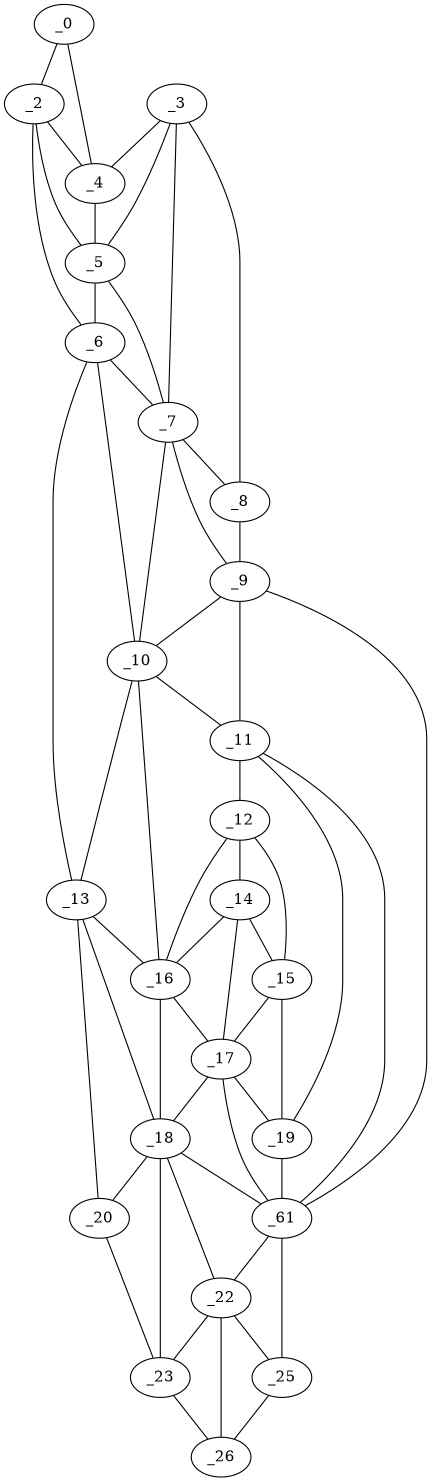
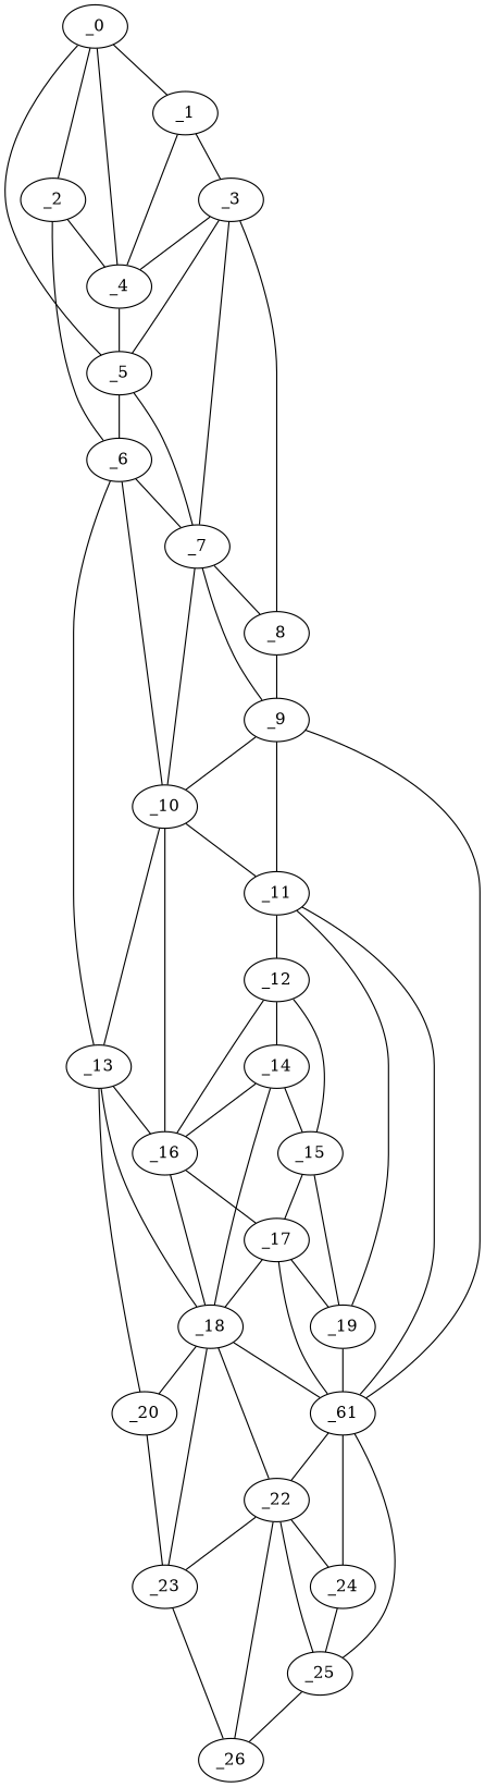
  graph {
    node [x=79 y=61]
    edge [valence=2]
    _0 [x=5]
+   _1 [x=7 y=52]
    _2 [x=12 y=68]
    _4 [x=15 y=62]
    _3 [x=13 y=47]
    _5 [x=28 y=64]
    _6 [x=35 y=74]
    _7 [x=36 y=50]
    _8 [x=37 y=41]
    _10 [x=60 y=66]
    _13 [x=75 y=83]
    _9 [x=50 y=40]
    _11 [x=65 y=45]
    _16 [y=74]
    _18 [x=96 y=77]
    _20 [x=100 y=86]
    n17 [label=_61 x=106 y=54]
    _12 [x=69 y=58]
    _19 [x=99 y=53]
    _15 [y=50]
    _14 [x=78 y=59]
    _17 [x=89 y=63]
    _22 [x=115 y=73]
    _23 [x=115 y=78]
+   _24 [x=116 y=58]
    _25 [x=124]
    _26 [x=124 y=73]
+   _0 -- _1 [valence=1]
    _0 -- _2 [valence=1]
    _0 -- _4
+   _1 -- _4
+   _1 -- _3 [valence=1]
    _2 -- _4 [valence=1]
-   _2 -- _5
+   _0 -- _5
    _2 -- _6 [valence=1]
    _4 -- _5
    _3 -- _4
    _3 -- _5
    _3 -- _7
    _3 -- _8 [valence=1]
    _5 -- _6 [valence=1]
    _5 -- _7
    _6 -- _7
    _6 -- _10 [valence=1]
    _6 -- _13 [valence=1]
    _7 -- _8
    _7 -- _10
    _7 -- _9
    _8 -- _9 [valence=1]
    _10 -- _13
    _10 -- _11
    _10 -- _16
    _13 -- _16 [valence=1]
    _13 -- _18 [valence=1]
    _13 -- _20 [valence=1]
    _9 -- _10
    _9 -- _11
    _9 -- n17 [valence=1]
    _11 -- n17 [valence=1]
    _11 -- _12
    _11 -- _19
    _16 -- _18 [valence=1]
    _16 -- _17
    _18 -- _20
    _18 -- n17
    _18 -- _22
    _18 -- _23 [valence=1]
    _20 -- _23 [valence=1]
    n17 -- _22 [valence=1]
+   n17 -- _24
    n17 -- _25 [valence=1]
    _12 -- _16
    _12 -- _15
    _12 -- _14 [valence=1]
    _19 -- n17
    _15 -- _19
    _15 -- _17
    _14 -- _16
    _14 -- _15
-   _14 -- _17 [valence=1]
+   _14 -- _18 [valence=1]
    _17 -- _18
    _17 -- n17 [valence=1]
    _17 -- _19
    _22 -- _23
+   _22 -- _24
    _22 -- _25
    _22 -- _26 [valence=1]
    _23 -- _26 [valence=1]
+   _24 -- _25 [valence=1]
    _25 -- _26 [valence=1]
  }
